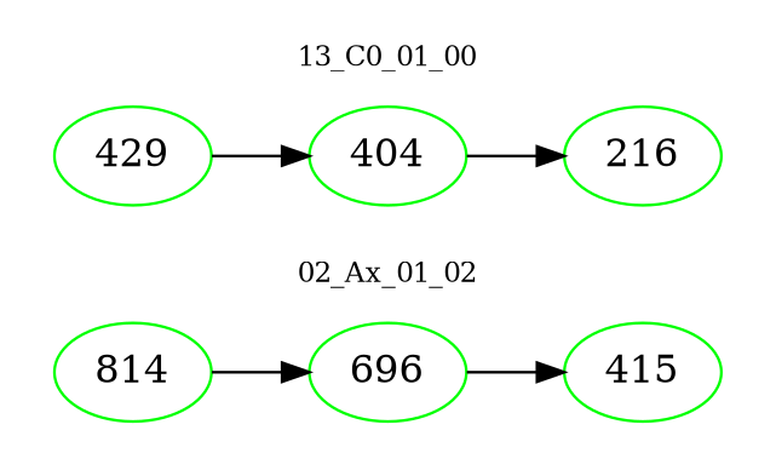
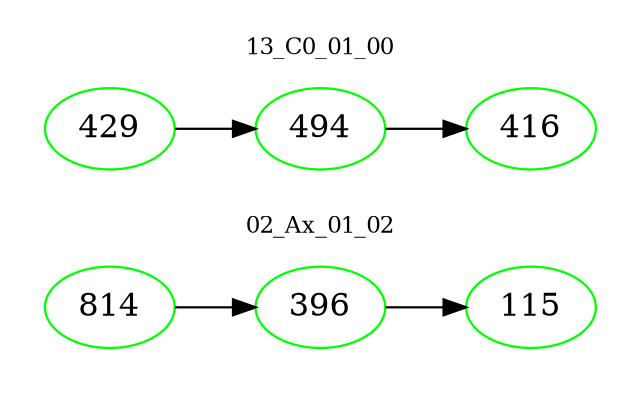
  digraph {
    fontname="DejaVu Serif"
    rankdir=LR
    node [color=green fontname="DejaVu Serif"]
    edge [color=black fontname="DejaVu Serif"]
    n1 [label=814]
-   n2 [label=696]
-   n3 [label=415]
+   n2 [label=396]
+   n3 [label=115]
    n4 [label=429]
-   n5 [label=404]
-   n6 [label=216]
+   n5 [label=494]
+   n6 [label=416]
    subgraph cluster_1 {
      color=white
      fontsize=10
      label="02_Ax_01_02"
      n1
      n2
      n3
    }
    subgraph cluster_2 {
      color=white
      fontsize=10
      label="13_C0_01_00"
      n4
      n5
      n6
    }
    n1 -> n2
    n2 -> n3
    n4 -> n5
    n5 -> n6
  }
